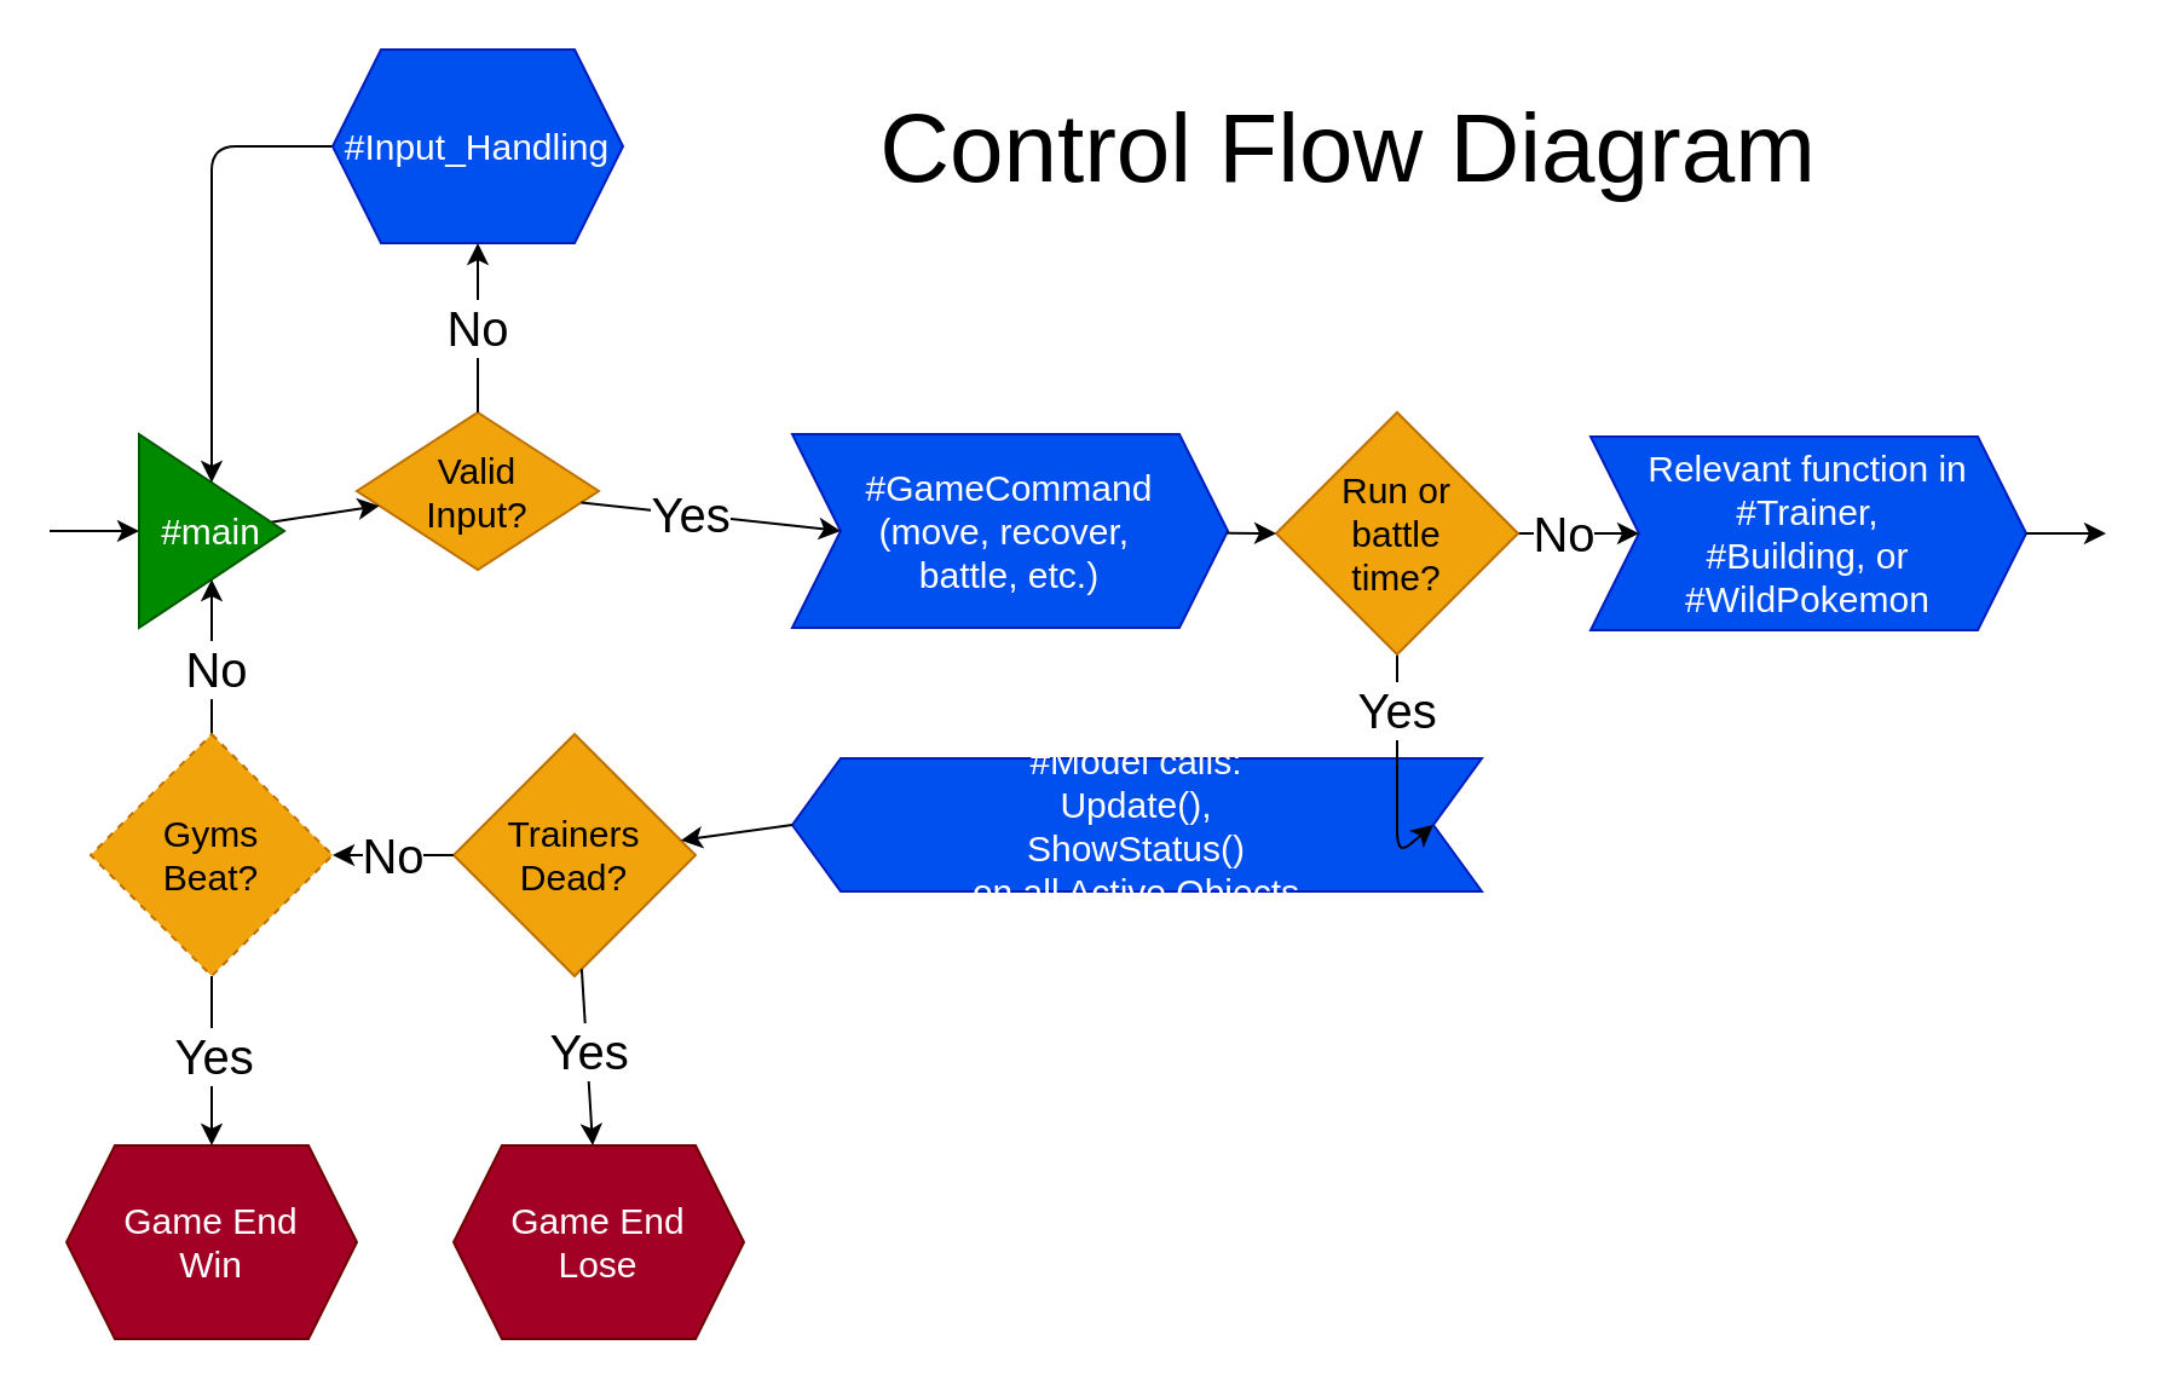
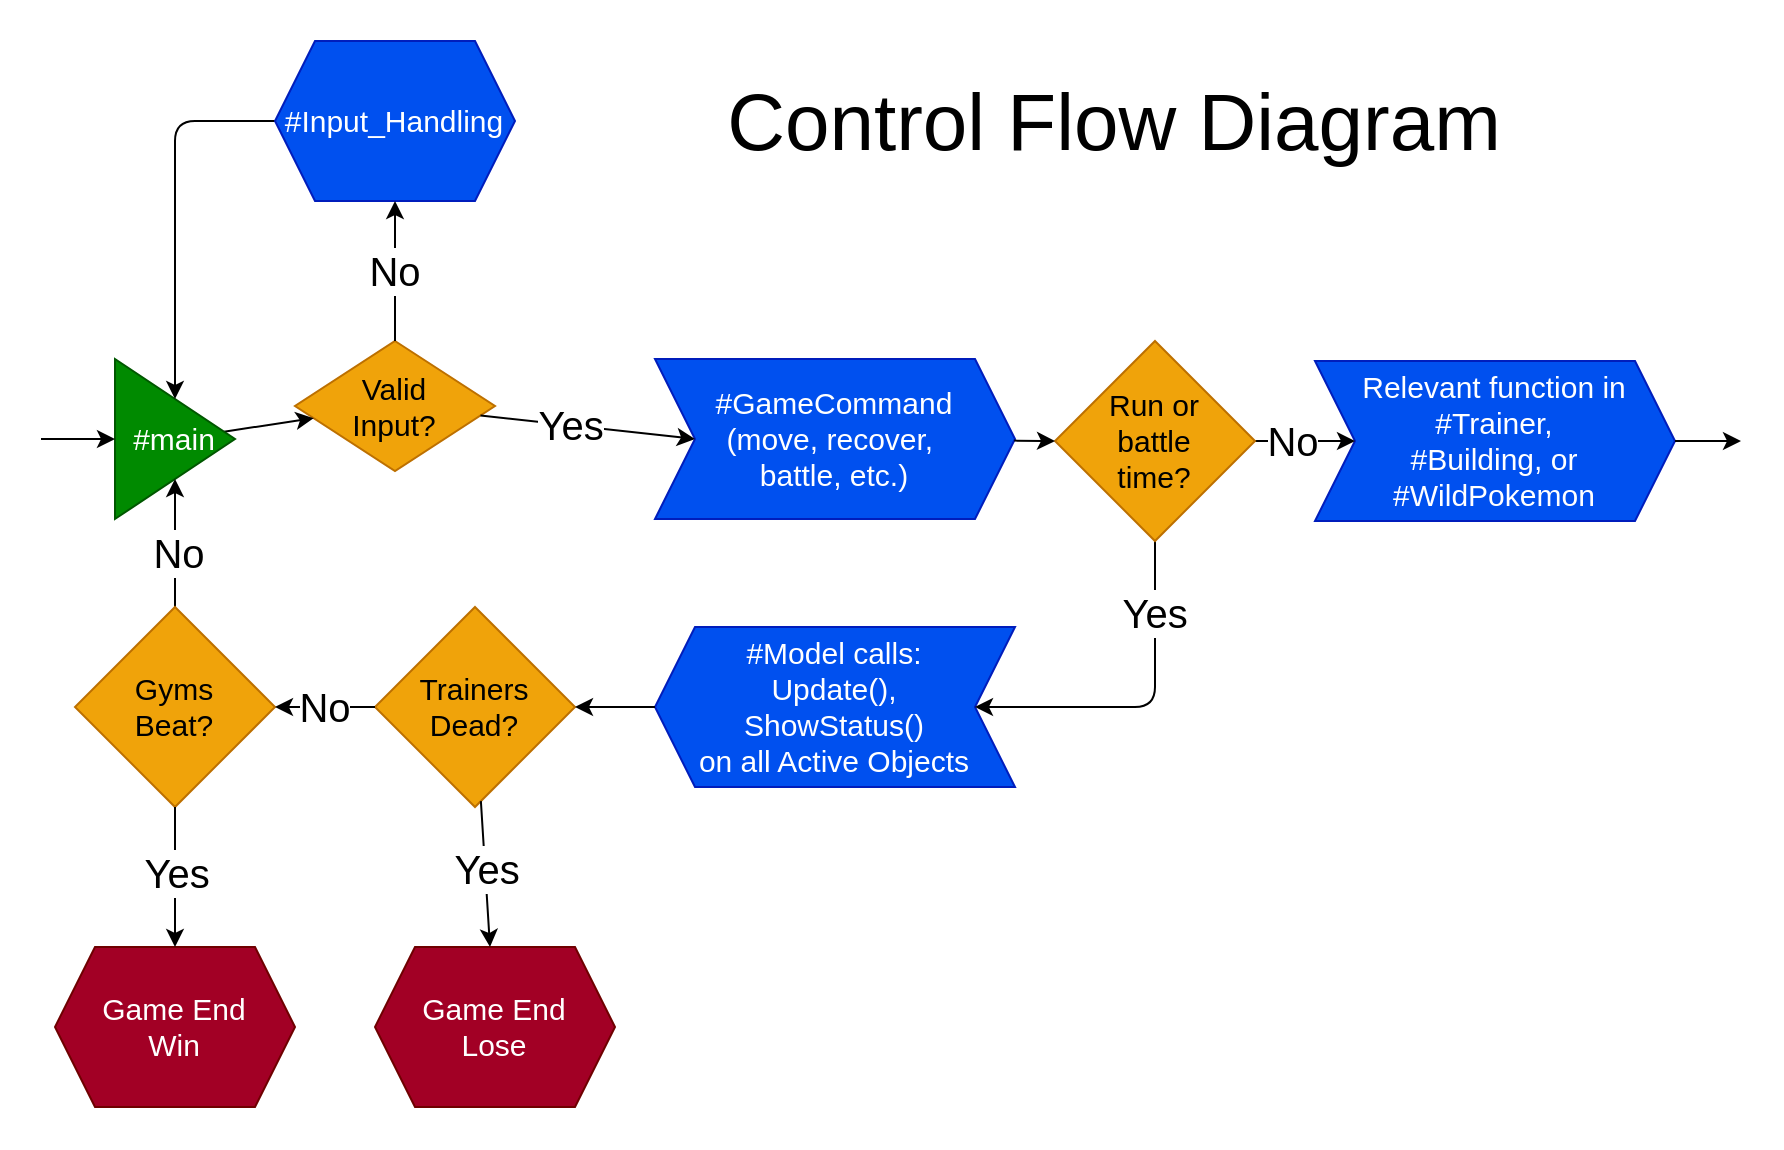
  <mxCell id="0" />
  <mxCell id="1" parent="0" />
  <mxCell id="2" value="" style="group" parent="1" vertex="1" connectable="0"><mxGeometry x="27" y="20" width="820" height="533" as="geometry" /></mxCell>
  <mxCell id="3" value="Valid &lt;br style=&quot;font-size: 15px;&quot;&gt;Input?" style="rhombus;whiteSpace=wrap;html=1;rounded=0;shadow=0;glass=0;sketch=0;fillColor=#f0a30a;strokeColor=#BD7000;fontColor=#000000;fontSize=15;" parent="2" vertex="1"><mxGeometry x="120" y="150" width="100" height="65" as="geometry" /></mxCell>
  <mxCell id="4" value="" style="edgeStyle=none;html=1;" parent="2" source="5" target="3" edge="1"><mxGeometry relative="1" as="geometry" /></mxCell>
  <mxCell id="5" value="#main" style="triangle;whiteSpace=wrap;html=1;rounded=0;shadow=0;glass=0;sketch=0;fillColor=#008a00;fontColor=#ffffff;strokeColor=#005700;fontSize=15;" parent="2" vertex="1"><mxGeometry x="30" y="159" width="60" height="80" as="geometry" /></mxCell>
  <mxCell id="6" value="" style="edgeStyle=none;html=1;fontSize=15;entryX=0.5;entryY=0;entryDx=0;entryDy=0;" parent="2" source="7" target="5" edge="1"><mxGeometry relative="1" as="geometry"><mxPoint x="30" y="40" as="targetPoint" /><Array as="points"><mxPoint x="60" y="40" /></Array></mxGeometry></mxCell>
  <mxCell id="7" value="#Input_Handling" style="shape=hexagon;perimeter=hexagonPerimeter2;whiteSpace=wrap;html=1;fixedSize=1;rounded=0;shadow=0;glass=0;sketch=0;fillColor=#0050ef;strokeColor=#001DBC;fontColor=#ffffff;fontSize=15;" parent="2" vertex="1"><mxGeometry x="110" width="120" height="80" as="geometry" /></mxCell>
  <mxCell id="8" value="No" style="edgeStyle=none;html=1;fontSize=20;" parent="2" source="3" target="7" edge="1"><mxGeometry relative="1" as="geometry" /></mxCell>
  <mxCell id="9" value="#GameCommand&lt;br style=&quot;font-size: 15px&quot;&gt;(move, recover,&amp;nbsp;&lt;br&gt;battle, etc.)" style="shape=step;perimeter=stepPerimeter;whiteSpace=wrap;html=1;fixedSize=1;rounded=0;shadow=0;glass=0;sketch=0;fontSize=15;fillColor=#0050ef;strokeColor=#001DBC;fontColor=#ffffff;" parent="2" vertex="1"><mxGeometry x="300" y="159" width="180" height="80" as="geometry" /></mxCell>
  <mxCell id="10" value="" style="edgeStyle=none;html=1;fontSize=13;entryX=0;entryY=0.5;entryDx=0;entryDy=0;" parent="2" source="3" target="9" edge="1"><mxGeometry relative="1" as="geometry"><mxPoint x="250" y="199" as="targetPoint" /></mxGeometry></mxCell>
  <mxCell id="11" value="Yes" style="edgeLabel;html=1;align=center;verticalAlign=middle;resizable=0;points=[];fontSize=20;" parent="10" vertex="1" connectable="0"><mxGeometry x="-0.087" y="-2" relative="1" as="geometry"><mxPoint x="-4" y="-3" as="offset" /></mxGeometry></mxCell>
  <mxCell id="12" value="Relevant function in #Trainer,&lt;br style=&quot;font-size: 15px&quot;&gt;#Building, or&lt;br style=&quot;font-size: 15px&quot;&gt;#WildPokemon" style="shape=step;perimeter=stepPerimeter;whiteSpace=wrap;html=1;fixedSize=1;rounded=0;shadow=0;glass=0;sketch=0;fontSize=15;fillColor=#0050ef;strokeColor=#001DBC;fontColor=#ffffff;" parent="2" vertex="1"><mxGeometry x="630" y="160" width="180" height="80" as="geometry" /></mxCell>
- <mxCell id="13" value="#Model calls:&lt;br style=&quot;font-size: 15px&quot;&gt;Update(),&lt;br style=&quot;font-size: 15px&quot;&gt;ShowStatus()&lt;br style=&quot;font-size: 15px&quot;&gt;on all Active Objects" style="shape=step;perimeter=stepPerimeter;whiteSpace=wrap;html=1;fixedSize=1;rounded=0;shadow=0;glass=0;sketch=0;fontSize=15;direction=west;fillColor=#0050ef;strokeColor=#001DBC;fontColor=#ffffff;" parent="2" vertex="1"><mxGeometry x="300" y="293" width="285" height="55" as="geometry" /></mxCell>
+ <mxCell id="13" value="#Model calls:&lt;br style=&quot;font-size: 15px&quot;&gt;Update(),&lt;br style=&quot;font-size: 15px&quot;&gt;ShowStatus()&lt;br style=&quot;font-size: 15px&quot;&gt;on all Active Objects" style="shape=step;perimeter=stepPerimeter;whiteSpace=wrap;html=1;fixedSize=1;rounded=0;shadow=0;glass=0;sketch=0;fontSize=15;direction=west;fillColor=#0050ef;strokeColor=#001DBC;fontColor=#ffffff;" parent="2" vertex="1"><mxGeometry x="300" y="293" width="180" height="80" as="geometry" /></mxCell>
  <mxCell id="14" value="Trainers&lt;br style=&quot;font-size: 15px;&quot;&gt;Dead?" style="rhombus;whiteSpace=wrap;html=1;rounded=0;shadow=0;glass=0;sketch=0;fontSize=15;fillColor=#f0a30a;fontColor=#000000;strokeColor=#BD7000;" parent="2" vertex="1"><mxGeometry x="160" y="283" width="100" height="100" as="geometry" /></mxCell>
  <mxCell id="15" value="" style="edgeStyle=none;html=1;fontSize=15;" parent="2" source="17" target="5" edge="1"><mxGeometry relative="1" as="geometry" /></mxCell>
  <mxCell id="16" value="No" style="edgeLabel;html=1;align=center;verticalAlign=middle;resizable=0;points=[];fontSize=20;" parent="15" vertex="1" connectable="0"><mxGeometry x="-0.159" y="-1" relative="1" as="geometry"><mxPoint y="-1" as="offset" /></mxGeometry></mxCell>
- <mxCell id="17" value="Gyms&lt;br style=&quot;font-size: 15px;&quot;&gt;Beat?" style="rhombus;whiteSpace=wrap;html=1;rounded=0;shadow=0;glass=0;sketch=0;fontSize=15;fillColor=#f0a30a;fontColor=#000000;strokeColor=#BD7000;dashed=1;" parent="2" vertex="1"><mxGeometry x="10" y="283" width="100" height="100" as="geometry" /></mxCell>
+ <mxCell id="17" value="Gyms&lt;br style=&quot;font-size: 15px;&quot;&gt;Beat?" style="rhombus;whiteSpace=wrap;html=1;rounded=0;shadow=0;glass=0;sketch=0;fontSize=15;fillColor=#f0a30a;fontColor=#000000;strokeColor=#BD7000;" parent="2" vertex="1"><mxGeometry x="10" y="283" width="100" height="100" as="geometry" /></mxCell>
  <mxCell id="18" value="&lt;font style=&quot;font-size: 20px;&quot;&gt;No&lt;/font&gt;" style="edgeStyle=none;html=1;fontSize=20;" parent="2" source="14" target="17" edge="1"><mxGeometry relative="1" as="geometry" /></mxCell>
  <mxCell id="19" value="Game End&lt;br style=&quot;font-size: 15px;&quot;&gt;Lose" style="shape=hexagon;perimeter=hexagonPerimeter2;whiteSpace=wrap;html=1;fixedSize=1;rounded=0;shadow=0;glass=0;sketch=0;fillColor=#a20025;fontColor=#ffffff;strokeColor=#6F0000;fontSize=15;" parent="2" vertex="1"><mxGeometry x="160" y="453" width="120" height="80" as="geometry" /></mxCell>
  <mxCell id="20" value="" style="edgeStyle=none;html=1;fontSize=12;" parent="2" source="14" target="19" edge="1"><mxGeometry relative="1" as="geometry" /></mxCell>
  <mxCell id="21" value="&lt;font style=&quot;font-size: 20px;&quot;&gt;Yes&lt;/font&gt;" style="edgeLabel;html=1;align=center;verticalAlign=middle;resizable=0;points=[];fontSize=20;" parent="20" vertex="1" connectable="0"><mxGeometry x="-0.075" relative="1" as="geometry"><mxPoint as="offset" /></mxGeometry></mxCell>
  <mxCell id="22" value="Game End&lt;br style=&quot;font-size: 15px;&quot;&gt;Win" style="shape=hexagon;perimeter=hexagonPerimeter2;whiteSpace=wrap;html=1;fixedSize=1;rounded=0;shadow=0;glass=0;sketch=0;fillColor=#a20025;fontColor=#ffffff;strokeColor=#6F0000;fontSize=15;" parent="2" vertex="1"><mxGeometry y="453" width="120" height="80" as="geometry" /></mxCell>
  <mxCell id="23" value="" style="edgeStyle=none;html=1;fontSize=12;entryX=0.5;entryY=0;entryDx=0;entryDy=0;" parent="2" source="17" target="22" edge="1"><mxGeometry relative="1" as="geometry"><mxPoint x="61" y="453" as="targetPoint" /></mxGeometry></mxCell>
  <mxCell id="24" value="&lt;font style=&quot;font-size: 20px;&quot;&gt;Yes&lt;/font&gt;" style="edgeLabel;html=1;align=center;verticalAlign=middle;resizable=0;points=[];fontSize=20;" parent="23" vertex="1" connectable="0"><mxGeometry x="-0.075" relative="1" as="geometry"><mxPoint as="offset" /></mxGeometry></mxCell>
  <mxCell id="25" value="" style="edgeStyle=none;html=1;fontSize=15;exitX=1;exitY=0.5;exitDx=0;exitDy=0;" parent="2" source="13" target="14" edge="1"><mxGeometry relative="1" as="geometry"><mxPoint x="299" y="333" as="sourcePoint" /></mxGeometry></mxCell>
  <mxCell id="26" value="" style="edgeStyle=none;html=1;fontSize=15;" parent="2" source="30" target="12" edge="1"><mxGeometry relative="1" as="geometry" /></mxCell>
  <mxCell id="27" value="No" style="edgeLabel;html=1;align=center;verticalAlign=middle;resizable=0;points=[];fontSize=20;" parent="26" vertex="1" connectable="0"><mxGeometry x="0.015" y="1" relative="1" as="geometry"><mxPoint x="-7" as="offset" /></mxGeometry></mxCell>
  <mxCell id="28" value="" style="edgeStyle=none;html=1;fontSize=12;entryX=0;entryY=0.5;entryDx=0;entryDy=0;" parent="2" source="30" target="13" edge="1"><mxGeometry relative="1" as="geometry"><mxPoint x="520" y="329" as="targetPoint" /><Array as="points"><mxPoint x="550" y="333" /></Array></mxGeometry></mxCell>
  <mxCell id="29" value="&lt;font style=&quot;font-size: 20px;&quot;&gt;Yes&lt;/font&gt;" style="edgeLabel;html=1;align=center;verticalAlign=middle;resizable=0;points=[];fontSize=20;" parent="28" vertex="1" connectable="0"><mxGeometry x="-0.641" y="1" relative="1" as="geometry"><mxPoint x="-2" y="4" as="offset" /></mxGeometry></mxCell>
  <mxCell id="30" value="&lt;font style=&quot;font-size: 15px&quot;&gt;Run or&lt;br&gt;battle&lt;br&gt;time?&lt;/font&gt;" style="rhombus;whiteSpace=wrap;html=1;rounded=0;shadow=0;glass=0;sketch=0;fontSize=15;fillColor=#f0a30a;fontColor=#000000;strokeColor=#BD7000;" parent="2" vertex="1"><mxGeometry x="500" y="150" width="100" height="100" as="geometry" /></mxCell>
  <mxCell id="31" value="" style="edgeStyle=none;html=1;fontSize=15;entryX=0;entryY=0.5;entryDx=0;entryDy=0;" parent="2" source="9" target="30" edge="1"><mxGeometry relative="1" as="geometry"><mxPoint x="545" y="199" as="targetPoint" /></mxGeometry></mxCell>
  <mxCell id="32" value="Control Flow Diagram" style="text;html=1;strokeColor=none;fillColor=none;align=center;verticalAlign=middle;whiteSpace=wrap;rounded=0;fontSize=40;" parent="2" vertex="1"><mxGeometry x="320" y="25" width="420" height="30" as="geometry" /></mxCell>
  <mxCell id="33" value="" style="edgeStyle=none;html=1;" parent="1" source="12" edge="1"><mxGeometry relative="1" as="geometry"><mxPoint x="870" y="220" as="targetPoint" /></mxGeometry></mxCell>
  <mxCell id="34" value="" style="endArrow=classic;html=1;entryX=0;entryY=0.5;entryDx=0;entryDy=0;" parent="1" target="5" edge="1"><mxGeometry width="50" height="50" relative="1" as="geometry"><mxPoint y="219" as="sourcePoint" x="20" /><mxPoint x="390" y="250" as="targetPoint" /></mxGeometry></mxCell>
